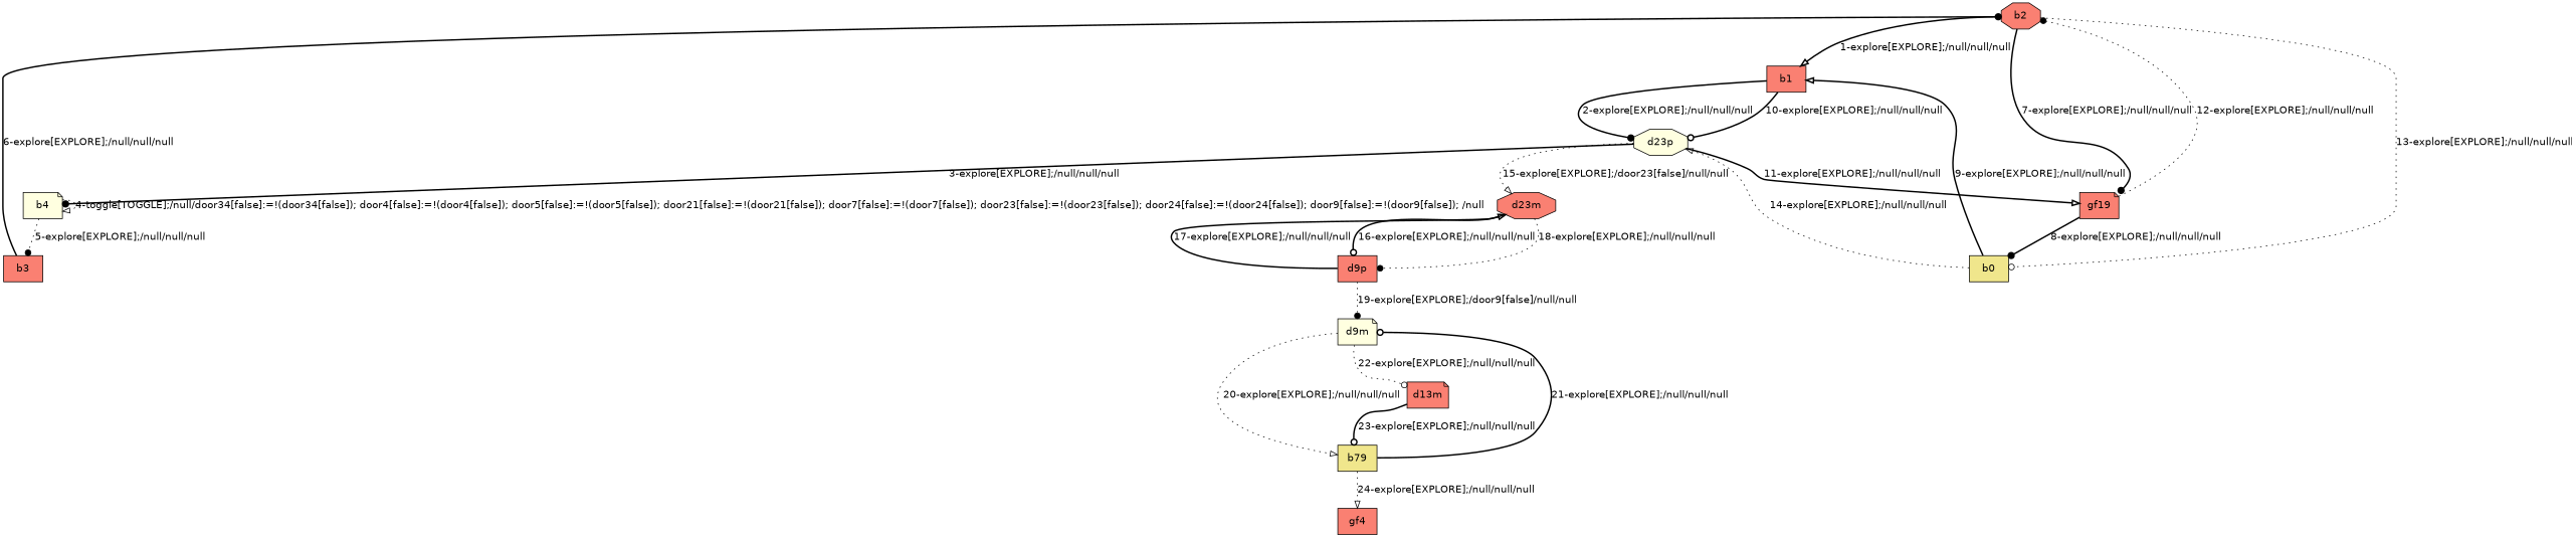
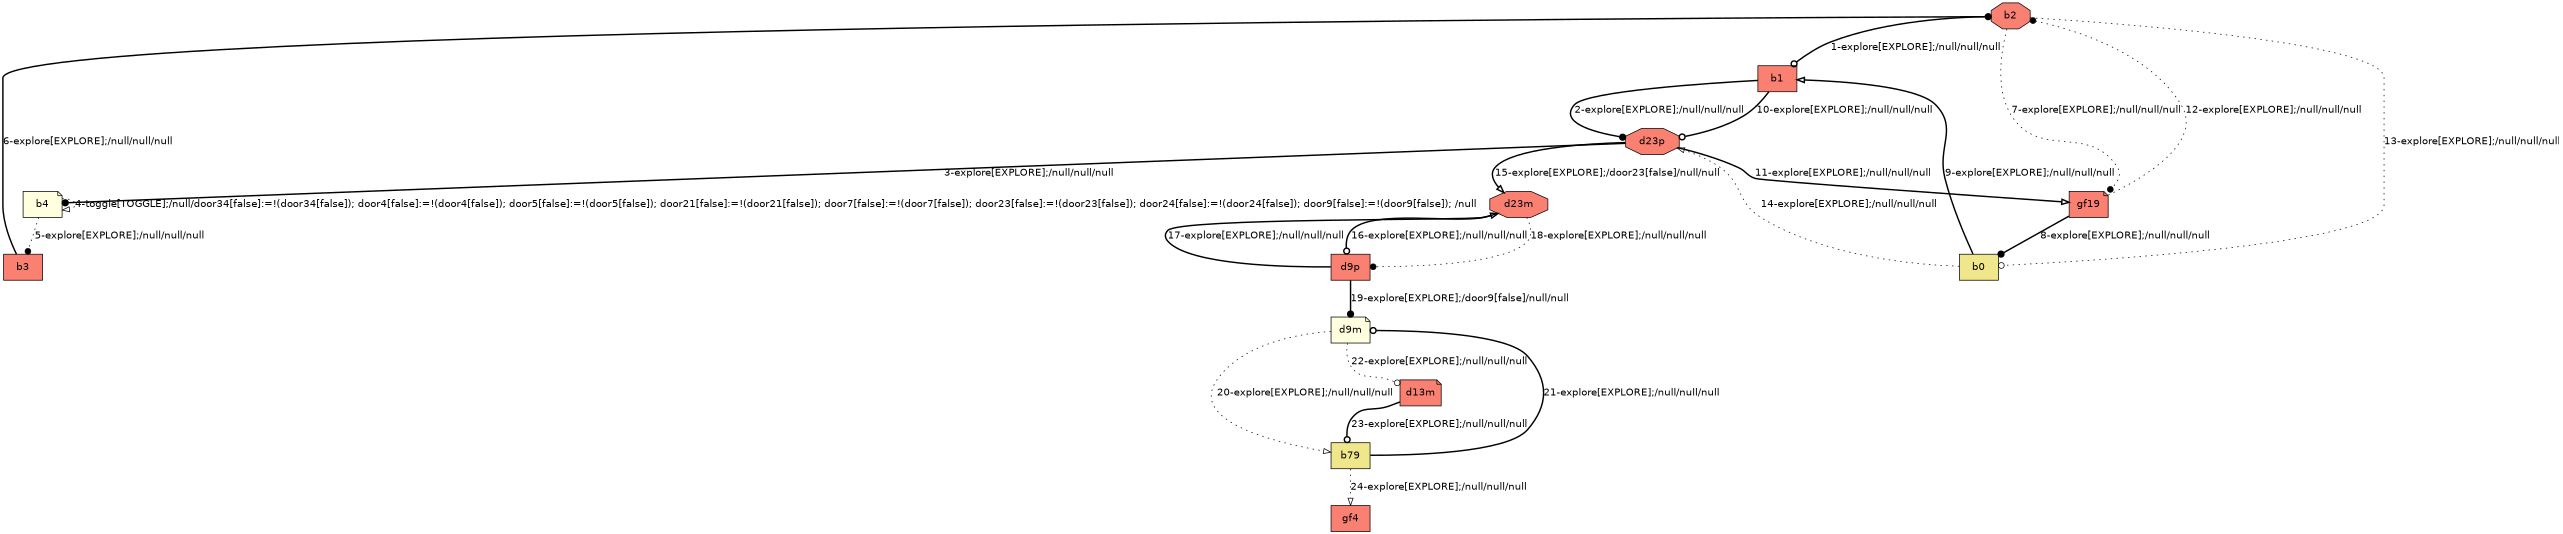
  digraph {
    fontname="DejaVu Sans"
    node [fillcolor=salmon fontname="DejaVu Sans" shape=box style=filled]
    edge [arrowhead=dot fontname="DejaVu Sans" style=bold]
    b2 [shape=octagon]
    b1
    gf19 [shape=note]
    b0 [fillcolor=khaki]
-   d23p [fillcolor=lightyellow shape=octagon]
+   d23p [shape=octagon]
    b4 [fillcolor=lightyellow shape=note]
    d23m [shape=octagon]
    b3
    d9p
    d9m [fillcolor=lightyellow shape=note]
    b79 [fillcolor=khaki]
    d13m [shape=note]
    gf4
-   b2 -> b1 [arrowhead=onormal label="1-explore[EXPLORE];/null/null/null"]
-   b2 -> gf19 [label="7-explore[EXPLORE];/null/null/null"]
+   b2 -> b1 [arrowhead=odot label="1-explore[EXPLORE];/null/null/null"]
+   b2 -> gf19 [label="7-explore[EXPLORE];/null/null/null" style=dotted]
    b2 -> b0 [arrowhead=odot label="13-explore[EXPLORE];/null/null/null" style=dotted]
    b1 -> d23p [label="2-explore[EXPLORE];/null/null/null"]
    b1 -> d23p [arrowhead=odot label="10-explore[EXPLORE];/null/null/null"]
    gf19 -> b2 [label="12-explore[EXPLORE];/null/null/null" style=dotted]
    gf19 -> b0 [label="8-explore[EXPLORE];/null/null/null"]
    b0 -> b1 [arrowhead=onormal label="9-explore[EXPLORE];/null/null/null"]
    b0 -> d23p [arrowhead=onormal label="14-explore[EXPLORE];/null/null/null" style=dotted]
    d23p -> gf19 [arrowhead=onormal label="11-explore[EXPLORE];/null/null/null"]
    d23p -> b4 [label="3-explore[EXPLORE];/null/null/null"]
-   d23p -> d23m [arrowhead=onormal label="15-explore[EXPLORE];/door23[false]/null/null" style=dotted]
+   d23p -> d23m [arrowhead=onormal label="15-explore[EXPLORE];/door23[false]/null/null"]
    b4 -> b4 [arrowhead=onormal label="4-toggle[TOGGLE];/null/door34[false]:=!(door34[false]); door4[false]:=!(door4[false]); door5[false]:=!(door5[false]); door21[false]:=!(door21[false]); door7[false]:=!(door7[false]); door23[false]:=!(door23[false]); door24[false]:=!(door24[false]); door9[false]:=!(door9[false]); /null" style=dotted]
    b4 -> b3 [label="5-explore[EXPLORE];/null/null/null" style=dotted]
    d23m -> d9p [arrowhead=odot label="16-explore[EXPLORE];/null/null/null"]
    d23m -> d9p [label="18-explore[EXPLORE];/null/null/null" style=dotted]
    b3 -> b2 [label="6-explore[EXPLORE];/null/null/null"]
    d9p -> d23m [arrowhead=onormal label="17-explore[EXPLORE];/null/null/null"]
-   d9p -> d9m [label="19-explore[EXPLORE];/door9[false]/null/null" style=dotted]
+   d9p -> d9m [label="19-explore[EXPLORE];/door9[false]/null/null"]
    d9m -> b79 [arrowhead=onormal label="20-explore[EXPLORE];/null/null/null" style=dotted]
    d9m -> d13m [arrowhead=odot label="22-explore[EXPLORE];/null/null/null" style=dotted]
    b79 -> d9m [arrowhead=odot label="21-explore[EXPLORE];/null/null/null"]
    b79 -> gf4 [arrowhead=onormal label="24-explore[EXPLORE];/null/null/null" style=dotted]
    d13m -> b79 [arrowhead=odot label="23-explore[EXPLORE];/null/null/null"]
  }
